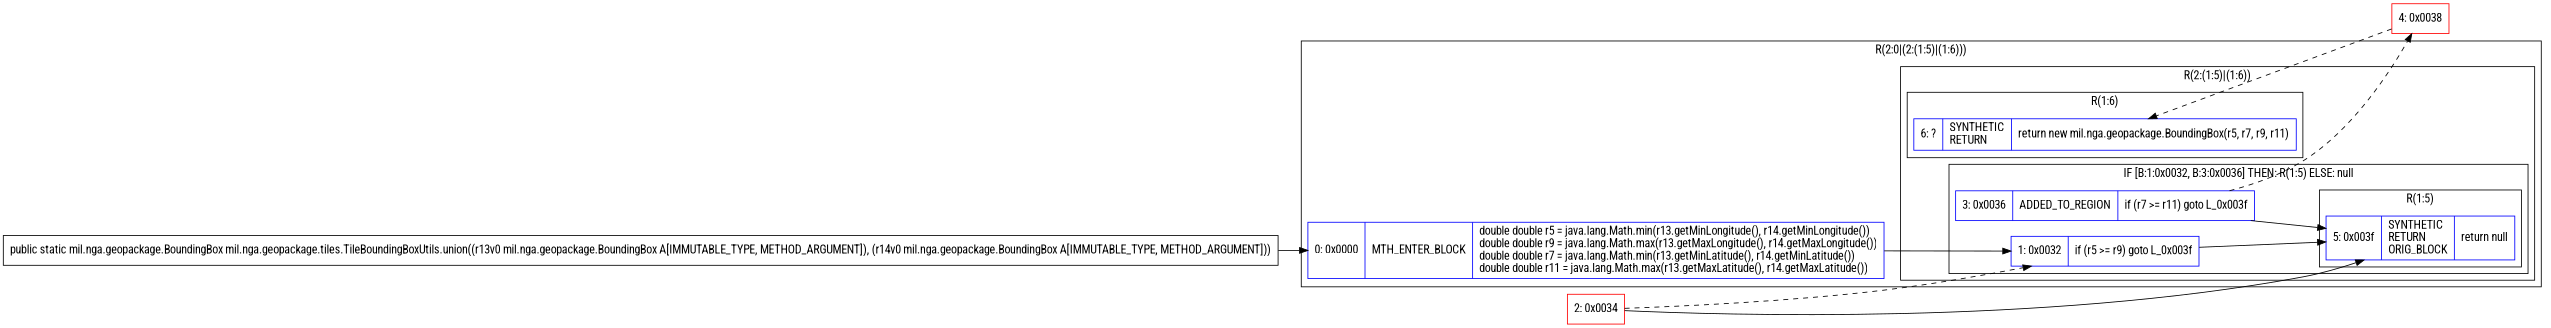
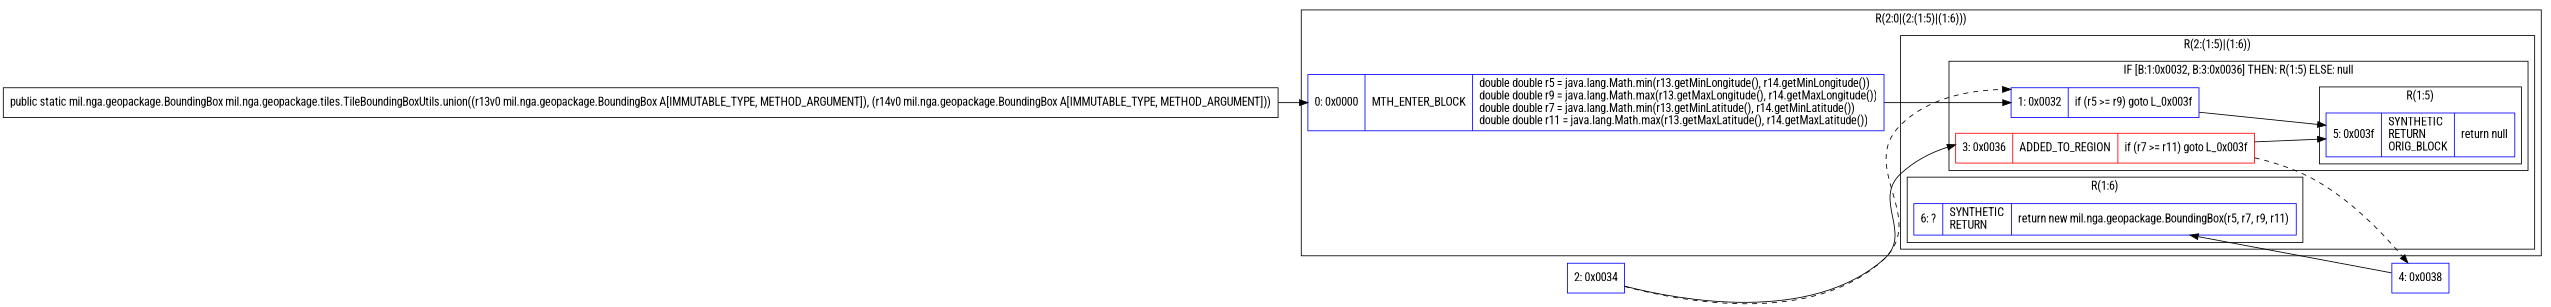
  digraph {
    fontname="Roboto Condensed"
    rankdir=LR
    node [color=blue fontname="Roboto Condensed" shape=record]
    edge [fontname="Roboto Condensed"]
    n1 [label="{5\:\ 0x003f|SYNTHETIC\lRETURN\lORIG_BLOCK\l|return null\l}"]
    n2 [label="{1\:\ 0x0032|if (r5 \>= r9) goto L_0x003f\l}"]
-   n3 [label="{3\:\ 0x0036|ADDED_TO_REGION\l|if (r7 \>= r11) goto L_0x003f\l}"]
+   n3 [color=red label="{3\:\ 0x0036|ADDED_TO_REGION\l|if (r7 \>= r11) goto L_0x003f\l}"]
    n4 [label="{6\:\ ?|SYNTHETIC\lRETURN\l|return new mil.nga.geopackage.BoundingBox(r5, r7, r9, r11)\l}"]
    n5 [label="{0\:\ 0x0000|MTH_ENTER_BLOCK\l|double double r5 = java.lang.Math.min(r13.getMinLongitude(), r14.getMinLongitude())\ldouble double r9 = java.lang.Math.max(r13.getMaxLongitude(), r14.getMaxLongitude())\ldouble double r7 = java.lang.Math.min(r13.getMinLatitude(), r14.getMinLatitude())\ldouble double r11 = java.lang.Math.max(r13.getMaxLatitude(), r14.getMaxLatitude())\l}"]
-   n6 [color=red label="{4\:\ 0x0038}"]
-   n7 [color=red label="{2\:\ 0x0034}"]
+   n6 [label="{4\:\ 0x0038}"]
+   n7 [label="{2\:\ 0x0034}"]
    n8 [label="{public static mil.nga.geopackage.BoundingBox mil.nga.geopackage.tiles.TileBoundingBoxUtils.union((r13v0 mil.nga.geopackage.BoundingBox A[IMMUTABLE_TYPE, METHOD_ARGUMENT]), (r14v0 mil.nga.geopackage.BoundingBox A[IMMUTABLE_TYPE, METHOD_ARGUMENT])) }" color=""]
    subgraph cluster_1 {
      label="R(2:0|(2:(1:5)|(1:6)))"
      n5
      subgraph cluster_2 {
        label="R(2:(1:5)|(1:6))"
        subgraph cluster_3 {
          label="IF [B:1:0x0032, B:3:0x0036] THEN: R(1:5) ELSE: null"
          n2
          n3
          subgraph cluster_4 {
            label="R(1:5)"
            n1
          }
        }
        subgraph cluster_5 {
          label="R(1:6)"
          n4
        }
      }
    }
    n2 -> n1
    n3 -> n1
    n3 -> n6 [style=dashed]
    n5 -> n2
-   n6 -> n4 [style=dashed]
+   n6 -> n4
    n7 -> n2 [style=dashed]
-   n7 -> n1
+   n7 -> n3
    n8 -> n5
  }
